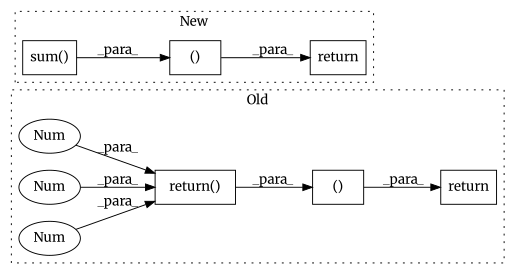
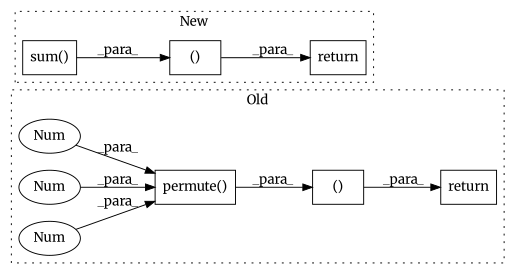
  digraph {
    rankdir=LR
    fontname=Merriweather
    node [a=76 l=1 shape=box fontname=Merriweather]
    edge [fontname=Merriweather]
-   n1 [a=75 l="18,1" label="return()" s="2084,2112"]
+   n1 [a=75 l="18,1" label="permute()" s="2084,2112"]
    n2 [label=Num s=2111 shape=ellipse]
    n3 [label=Num s=2108 shape=ellipse]
    n4 [label=Num s=2105 shape=ellipse]
    n5 [a=54 l=24 label="()" s=2130]
    n6 [a=93 l=7 label=return s=2077]
    n7 [a=75 l="10,22" label="sum()" s="2996,3017"]
    n8 [a=54 l=18 label="()" s=4163]
    n9 [a=93 l=7 label=return s=4147]
    subgraph cluster_1 {
      label=Old
      style=dotted
      n1
      n2
      n3
      n4
      n5
      n6
    }
    subgraph cluster_2 {
      label=New
      style=dotted
      n7
      n8
      n9
    }
    n1 -> n5 [label=_para_]
    n2 -> n1 [label=_para_]
    n3 -> n1 [label=_para_]
    n4 -> n1 [label=_para_]
    n5 -> n6 [label=_para_]
    n7 -> n8 [label=_para_]
    n8 -> n9 [label=_para_]
  }
